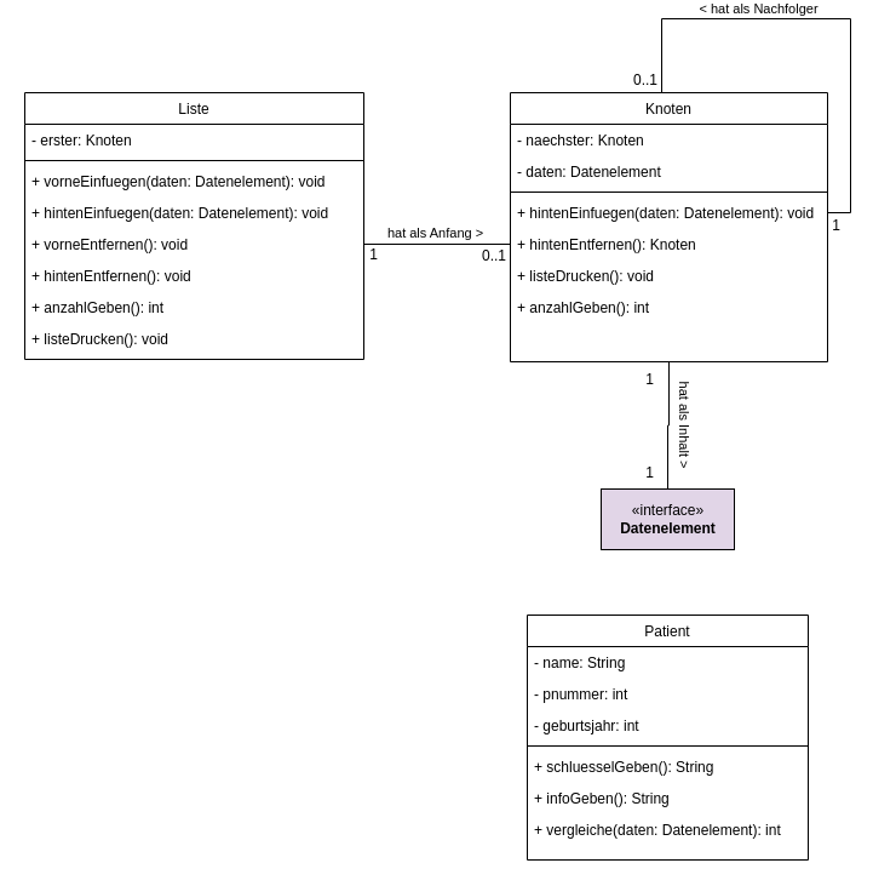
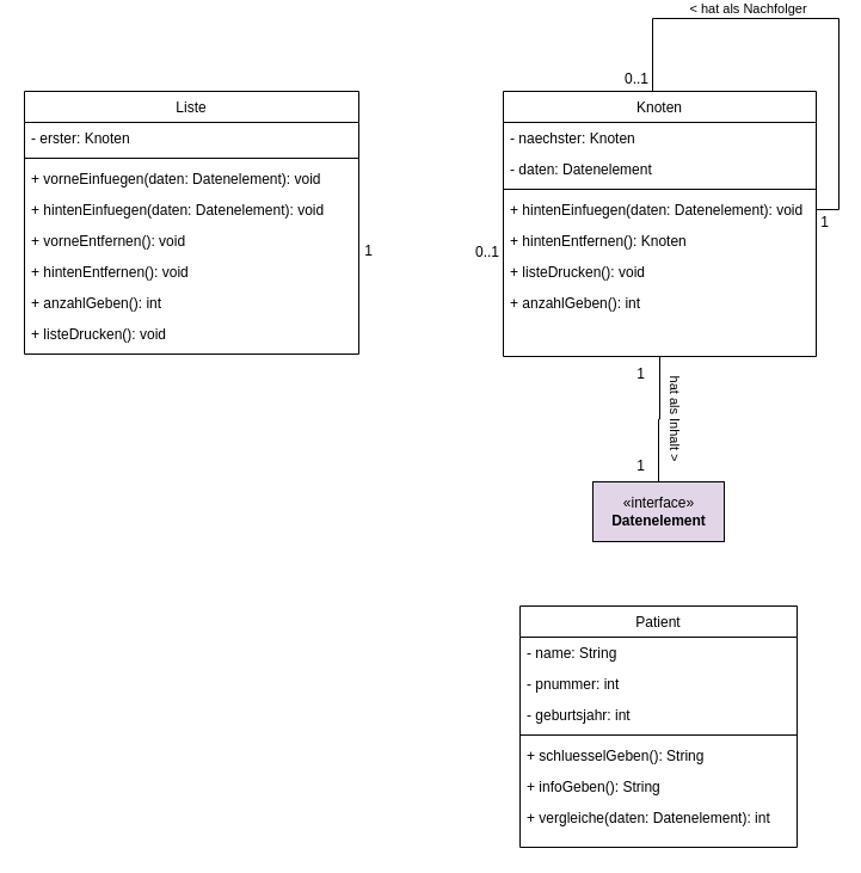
  <mxCell id="0" />
  <mxCell id="1" parent="0" />
  <mxCell id="2" value="Liste" style="swimlane;fontStyle=0;align=center;verticalAlign=top;childLayout=stackLayout;horizontal=1;startSize=26;horizontalStack=0;resizeParent=1;resizeLast=0;collapsible=1;marginBottom=0;rounded=0;shadow=0;strokeWidth=1;" parent="1" vertex="1"><mxGeometry x="20" y="45" width="280" height="220" as="geometry"><mxRectangle x="130" y="120" width="160" height="26" as="alternateBounds" /></mxGeometry></mxCell>
  <mxCell id="3" value="- erster: Knoten" style="text;align=left;verticalAlign=top;spacingLeft=4;spacingRight=4;overflow=hidden;rotatable=0;points=[[0,0.5],[1,0.5]];portConstraint=eastwest;" parent="2" vertex="1"><mxGeometry y="26" width="280" height="26" as="geometry" /></mxCell>
  <mxCell id="4" value="" style="line;html=1;strokeWidth=1;align=left;verticalAlign=middle;spacingTop=-1;spacingLeft=3;spacingRight=3;rotatable=0;labelPosition=right;points=[];portConstraint=eastwest;" parent="2" vertex="1"><mxGeometry y="52" width="280" height="8" as="geometry" /></mxCell>
  <mxCell id="5" value="+ vorneEinfuegen(daten: Datenelement): void" style="text;align=left;verticalAlign=top;spacingLeft=4;spacingRight=4;overflow=hidden;rotatable=0;points=[[0,0.5],[1,0.5]];portConstraint=eastwest;" parent="2" vertex="1"><mxGeometry y="60" width="280" height="26" as="geometry" /></mxCell>
  <mxCell id="6" value="+ hintenEinfuegen(daten: Datenelement): void" style="text;align=left;verticalAlign=top;spacingLeft=4;spacingRight=4;overflow=hidden;rotatable=0;points=[[0,0.5],[1,0.5]];portConstraint=eastwest;" parent="2" vertex="1"><mxGeometry y="86" width="280" height="26" as="geometry" /></mxCell>
  <mxCell id="7" value="+ vorneEntfernen(): void" style="text;align=left;verticalAlign=top;spacingLeft=4;spacingRight=4;overflow=hidden;rotatable=0;points=[[0,0.5],[1,0.5]];portConstraint=eastwest;" parent="2" vertex="1"><mxGeometry y="112" width="280" height="26" as="geometry" /></mxCell>
  <mxCell id="8" value="+ hintenEntfernen(): void" style="text;align=left;verticalAlign=top;spacingLeft=4;spacingRight=4;overflow=hidden;rotatable=0;points=[[0,0.5],[1,0.5]];portConstraint=eastwest;" parent="2" vertex="1"><mxGeometry y="138" width="280" height="26" as="geometry" /></mxCell>
  <mxCell id="9" value="+ anzahlGeben(): int" style="text;align=left;verticalAlign=top;spacingLeft=4;spacingRight=4;overflow=hidden;rotatable=0;points=[[0,0.5],[1,0.5]];portConstraint=eastwest;" parent="2" vertex="1"><mxGeometry y="164" width="280" height="26" as="geometry" /></mxCell>
  <mxCell id="10" value="+ listeDrucken(): void" style="text;align=left;verticalAlign=top;spacingLeft=4;spacingRight=4;overflow=hidden;rotatable=0;points=[[0,0.5],[1,0.5]];portConstraint=eastwest;" parent="2" vertex="1"><mxGeometry y="190" width="280" height="26" as="geometry" /></mxCell>
  <mxCell id="11" value="Patient" style="swimlane;fontStyle=0;align=center;verticalAlign=top;childLayout=stackLayout;horizontal=1;startSize=26;horizontalStack=0;resizeParent=1;resizeLast=0;collapsible=1;marginBottom=0;rounded=0;shadow=0;strokeWidth=1;" parent="1" vertex="1"><mxGeometry x="435" y="476" width="232" height="202" as="geometry"><mxRectangle x="130" y="380" width="160" height="26" as="alternateBounds" /></mxGeometry></mxCell>
  <mxCell id="12" value="- name: String" style="text;align=left;verticalAlign=top;spacingLeft=4;spacingRight=4;overflow=hidden;rotatable=0;points=[[0,0.5],[1,0.5]];portConstraint=eastwest;" parent="11" vertex="1"><mxGeometry y="26" width="232" height="26" as="geometry" /></mxCell>
  <mxCell id="13" value="- pnummer: int" style="text;align=left;verticalAlign=top;spacingLeft=4;spacingRight=4;overflow=hidden;rotatable=0;points=[[0,0.5],[1,0.5]];portConstraint=eastwest;rounded=0;shadow=0;html=0;" parent="11" vertex="1"><mxGeometry y="52" width="232" height="26" as="geometry" /></mxCell>
  <mxCell id="14" value="- geburtsjahr: int" style="text;align=left;verticalAlign=top;spacingLeft=4;spacingRight=4;overflow=hidden;rotatable=0;points=[[0,0.5],[1,0.5]];portConstraint=eastwest;fontStyle=0" parent="11" vertex="1"><mxGeometry y="78" width="232" height="26" as="geometry" /></mxCell>
  <mxCell id="15" value="" style="line;html=1;strokeWidth=1;align=left;verticalAlign=middle;spacingTop=-1;spacingLeft=3;spacingRight=3;rotatable=0;labelPosition=right;points=[];portConstraint=eastwest;" parent="11" vertex="1"><mxGeometry y="104" width="232" height="8" as="geometry" /></mxCell>
  <mxCell id="16" value="+ schluesselGeben(): String" style="text;align=left;verticalAlign=top;spacingLeft=4;spacingRight=4;overflow=hidden;rotatable=0;points=[[0,0.5],[1,0.5]];portConstraint=eastwest;" parent="11" vertex="1"><mxGeometry y="112" width="232" height="26" as="geometry" /></mxCell>
  <mxCell id="17" value="+ infoGeben(): String" style="text;align=left;verticalAlign=top;spacingLeft=4;spacingRight=4;overflow=hidden;rotatable=0;points=[[0,0.5],[1,0.5]];portConstraint=eastwest;" parent="11" vertex="1"><mxGeometry y="138" width="232" height="26" as="geometry" /></mxCell>
  <mxCell id="18" value="+ vergleiche(daten: Datenelement): int" style="text;align=left;verticalAlign=top;spacingLeft=4;spacingRight=4;overflow=hidden;rotatable=0;points=[[0,0.5],[1,0.5]];portConstraint=eastwest;" parent="11" vertex="1"><mxGeometry y="164" width="232" height="26" as="geometry" /></mxCell>
  <mxCell id="19" style="edgeStyle=orthogonalEdgeStyle;rounded=0;orthogonalLoop=1;jettySize=auto;html=1;exitX=0.5;exitY=1;exitDx=0;exitDy=0;entryX=0.5;entryY=0;entryDx=0;entryDy=0;endArrow=none;endFill=0;" parent="1" source="21" target="36" edge="1"><mxGeometry relative="1" as="geometry" /></mxCell>
  <mxCell id="20" value="hat als Inhalt &amp;gt;" style="edgeLabel;html=1;align=center;verticalAlign=middle;resizable=0;points=[];rotation=90;" parent="19" vertex="1" connectable="0"><mxGeometry x="-0.069" y="2" relative="1" as="geometry"><mxPoint x="12" y="2" as="offset" /></mxGeometry></mxCell>
  <mxCell id="21" value="Knoten" style="swimlane;fontStyle=0;align=center;verticalAlign=top;childLayout=stackLayout;horizontal=1;startSize=26;horizontalStack=0;resizeParent=1;resizeLast=0;collapsible=1;marginBottom=0;rounded=0;shadow=0;strokeWidth=1;" parent="1" vertex="1"><mxGeometry x="421" y="45" width="262" height="222" as="geometry"><mxRectangle x="550" y="140" width="160" height="26" as="alternateBounds" /></mxGeometry></mxCell>
  <mxCell id="22" value="- naechster: Knoten" style="text;align=left;verticalAlign=top;spacingLeft=4;spacingRight=4;overflow=hidden;rotatable=0;points=[[0,0.5],[1,0.5]];portConstraint=eastwest;" parent="21" vertex="1"><mxGeometry y="26" width="262" height="26" as="geometry" /></mxCell>
  <mxCell id="23" value="- daten: Datenelement" style="text;align=left;verticalAlign=top;spacingLeft=4;spacingRight=4;overflow=hidden;rotatable=0;points=[[0,0.5],[1,0.5]];portConstraint=eastwest;rounded=0;shadow=0;html=0;" parent="21" vertex="1"><mxGeometry y="52" width="262" height="26" as="geometry" /></mxCell>
  <mxCell id="24" value="" style="line;html=1;strokeWidth=1;align=left;verticalAlign=middle;spacingTop=-1;spacingLeft=3;spacingRight=3;rotatable=0;labelPosition=right;points=[];portConstraint=eastwest;" parent="21" vertex="1"><mxGeometry y="78" width="262" height="8" as="geometry" /></mxCell>
  <mxCell id="25" value="+ hintenEinfuegen(daten: Datenelement): void" style="text;align=left;verticalAlign=top;spacingLeft=4;spacingRight=4;overflow=hidden;rotatable=0;points=[[0,0.5],[1,0.5]];portConstraint=eastwest;" parent="21" vertex="1"><mxGeometry y="86" width="262" height="26" as="geometry" /></mxCell>
  <mxCell id="26" value="+ hintenEntfernen(): Knoten" style="text;align=left;verticalAlign=top;spacingLeft=4;spacingRight=4;overflow=hidden;rotatable=0;points=[[0,0.5],[1,0.5]];portConstraint=eastwest;" parent="21" vertex="1"><mxGeometry y="112" width="262" height="26" as="geometry" /></mxCell>
  <mxCell id="27" value="+ listeDrucken(): void" style="text;align=left;verticalAlign=top;spacingLeft=4;spacingRight=4;overflow=hidden;rotatable=0;points=[[0,0.5],[1,0.5]];portConstraint=eastwest;" parent="21" vertex="1"><mxGeometry y="138" width="262" height="26" as="geometry" /></mxCell>
  <mxCell id="28" value="+ anzahlGeben(): int" style="text;align=left;verticalAlign=top;spacingLeft=4;spacingRight=4;overflow=hidden;rotatable=0;points=[[0,0.5],[1,0.5]];portConstraint=eastwest;" parent="21" vertex="1"><mxGeometry y="164" width="262" height="20" as="geometry" /></mxCell>
  <mxCell id="29" style="edgeStyle=orthogonalEdgeStyle;rounded=0;orthogonalLoop=1;jettySize=auto;html=1;exitX=1;exitY=0.5;exitDx=0;exitDy=0;endArrow=none;endFill=0;entryX=0.5;entryY=0;entryDx=0;entryDy=0;" parent="21" source="25" target="21" edge="1"><mxGeometry relative="1" as="geometry"><mxPoint x="197" y="-101" as="targetPoint" /><Array as="points"><mxPoint x="281" y="99" /><mxPoint x="281" y="-61" /><mxPoint x="125" y="-61" /></Array></mxGeometry></mxCell>
  <mxCell id="30" value="&amp;lt; hat als Nachfolger" style="edgeLabel;html=1;align=center;verticalAlign=middle;resizable=0;points=[];" parent="29" vertex="1" connectable="0"><mxGeometry x="0.275" y="-1" relative="1" as="geometry"><mxPoint y="-8" as="offset" /></mxGeometry></mxCell>
- <mxCell id="31" value="hat als Anfang &amp;gt;" style="edgeStyle=orthogonalEdgeStyle;rounded=0;orthogonalLoop=1;jettySize=auto;html=1;exitX=1;exitY=0.5;exitDx=0;exitDy=0;endArrow=none;endFill=0;" parent="1" source="7" target="26" edge="1"><mxGeometry x="-0.025" y="9" relative="1" as="geometry"><mxPoint as="offset" /></mxGeometry></mxCell>
  <mxCell id="32" value="1" style="text;html=1;strokeColor=none;fillColor=none;align=center;verticalAlign=middle;whiteSpace=wrap;rounded=0;" parent="1" vertex="1"><mxGeometry x="300" y="164" width="17" height="30" as="geometry" /></mxCell>
  <mxCell id="33" value="0..1" style="text;html=1;strokeColor=none;fillColor=none;align=center;verticalAlign=middle;whiteSpace=wrap;rounded=0;" parent="1" vertex="1"><mxGeometry x="398" y="165" width="20" height="30" as="geometry" /></mxCell>
  <mxCell id="34" value="1" style="text;html=1;strokeColor=none;fillColor=none;align=center;verticalAlign=middle;whiteSpace=wrap;rounded=0;" parent="1" vertex="1"><mxGeometry x="682" y="140" width="17" height="30" as="geometry" /></mxCell>
  <mxCell id="35" value="0..1" style="text;html=1;strokeColor=none;fillColor=none;align=center;verticalAlign=middle;whiteSpace=wrap;rounded=0;" parent="1" vertex="1"><mxGeometry x="523" y="20" width="20" height="30" as="geometry" /></mxCell>
  <mxCell id="36" value="«interface»&lt;br&gt;&lt;b&gt;Datenelement&lt;/b&gt;" style="html=1;fillColor=#e1d5e7;" parent="1" vertex="1"><mxGeometry x="496" y="372" width="110" height="50" as="geometry" /></mxCell>
  <mxCell id="37" value="1" style="text;html=1;strokeColor=none;fillColor=none;align=center;verticalAlign=middle;whiteSpace=wrap;rounded=0;" parent="1" vertex="1"><mxGeometry x="528" y="267" width="17" height="30" as="geometry" /></mxCell>
  <mxCell id="38" value="1" style="text;html=1;strokeColor=none;fillColor=none;align=center;verticalAlign=middle;whiteSpace=wrap;rounded=0;" parent="1" vertex="1"><mxGeometry x="528" y="344" width="17" height="30" as="geometry" /></mxCell>
